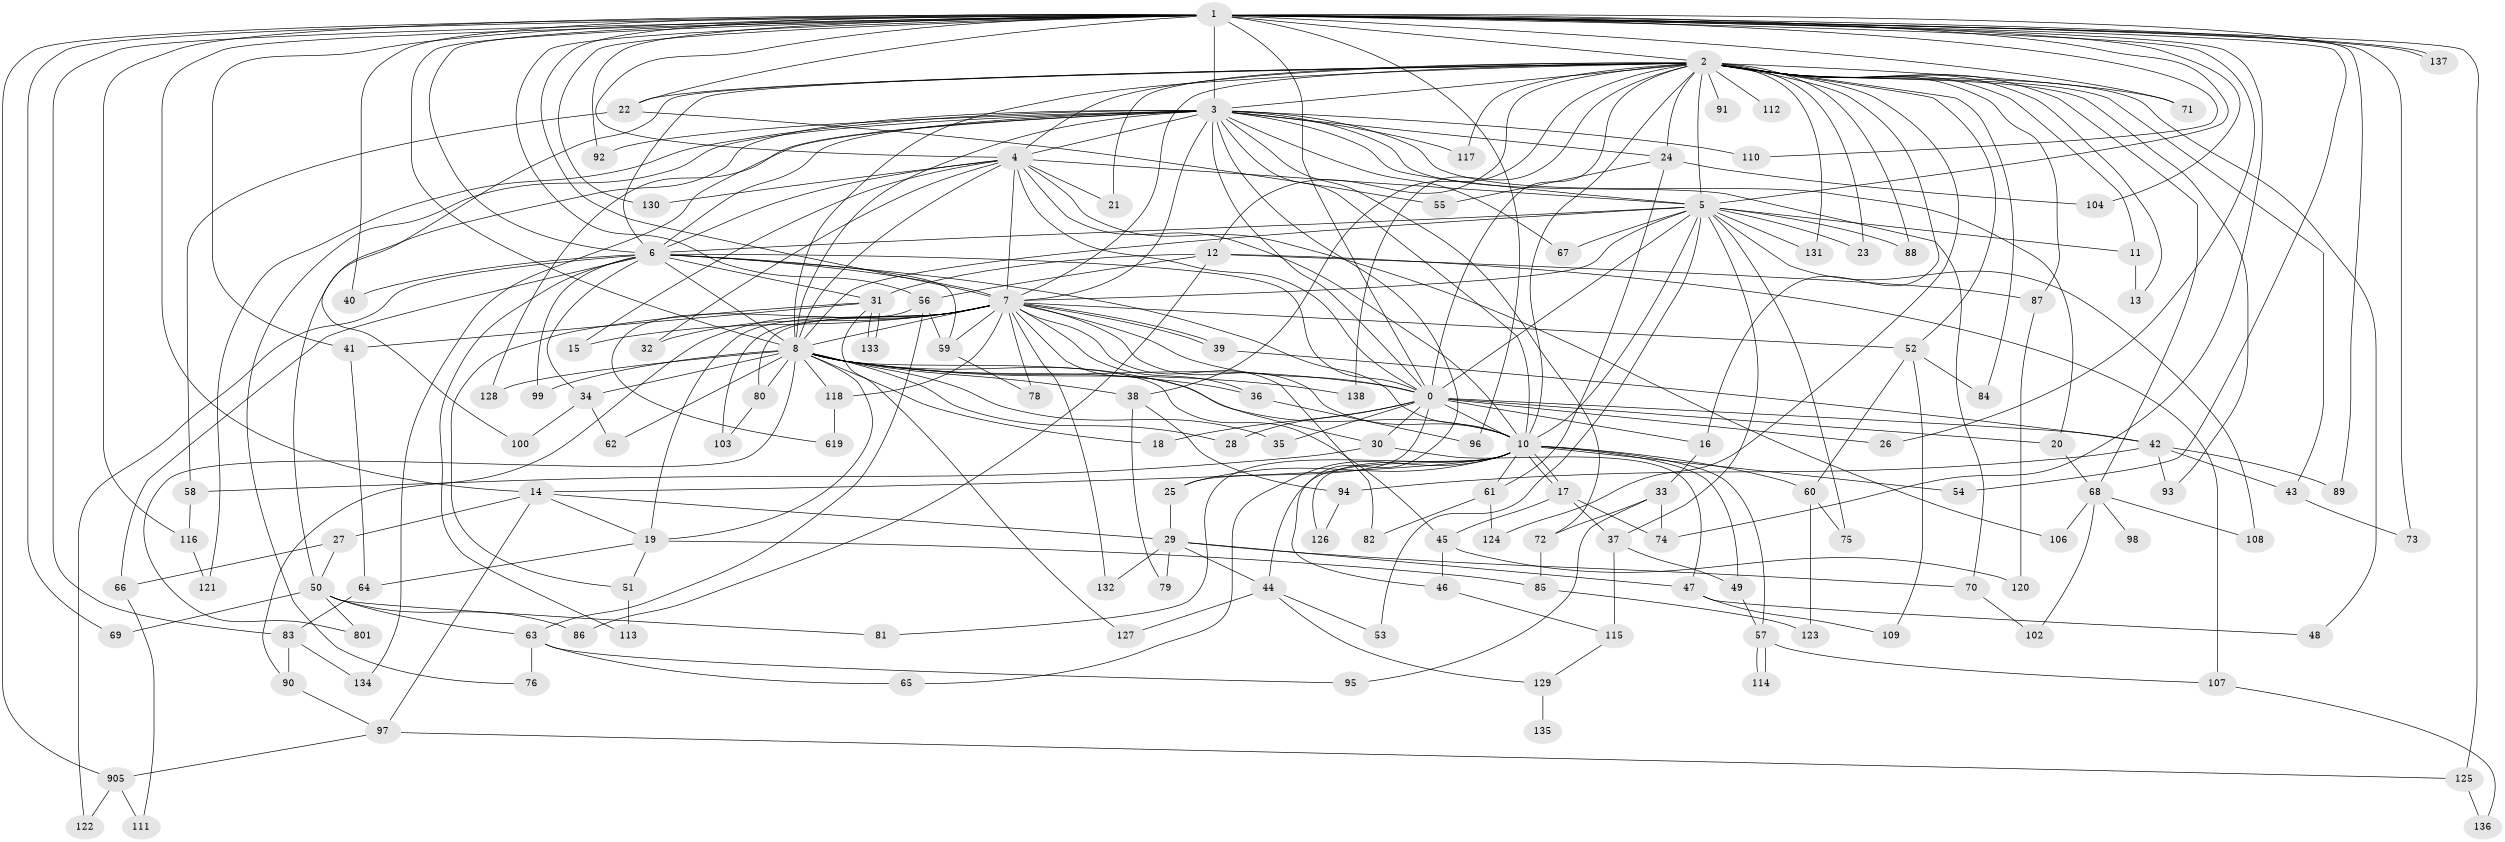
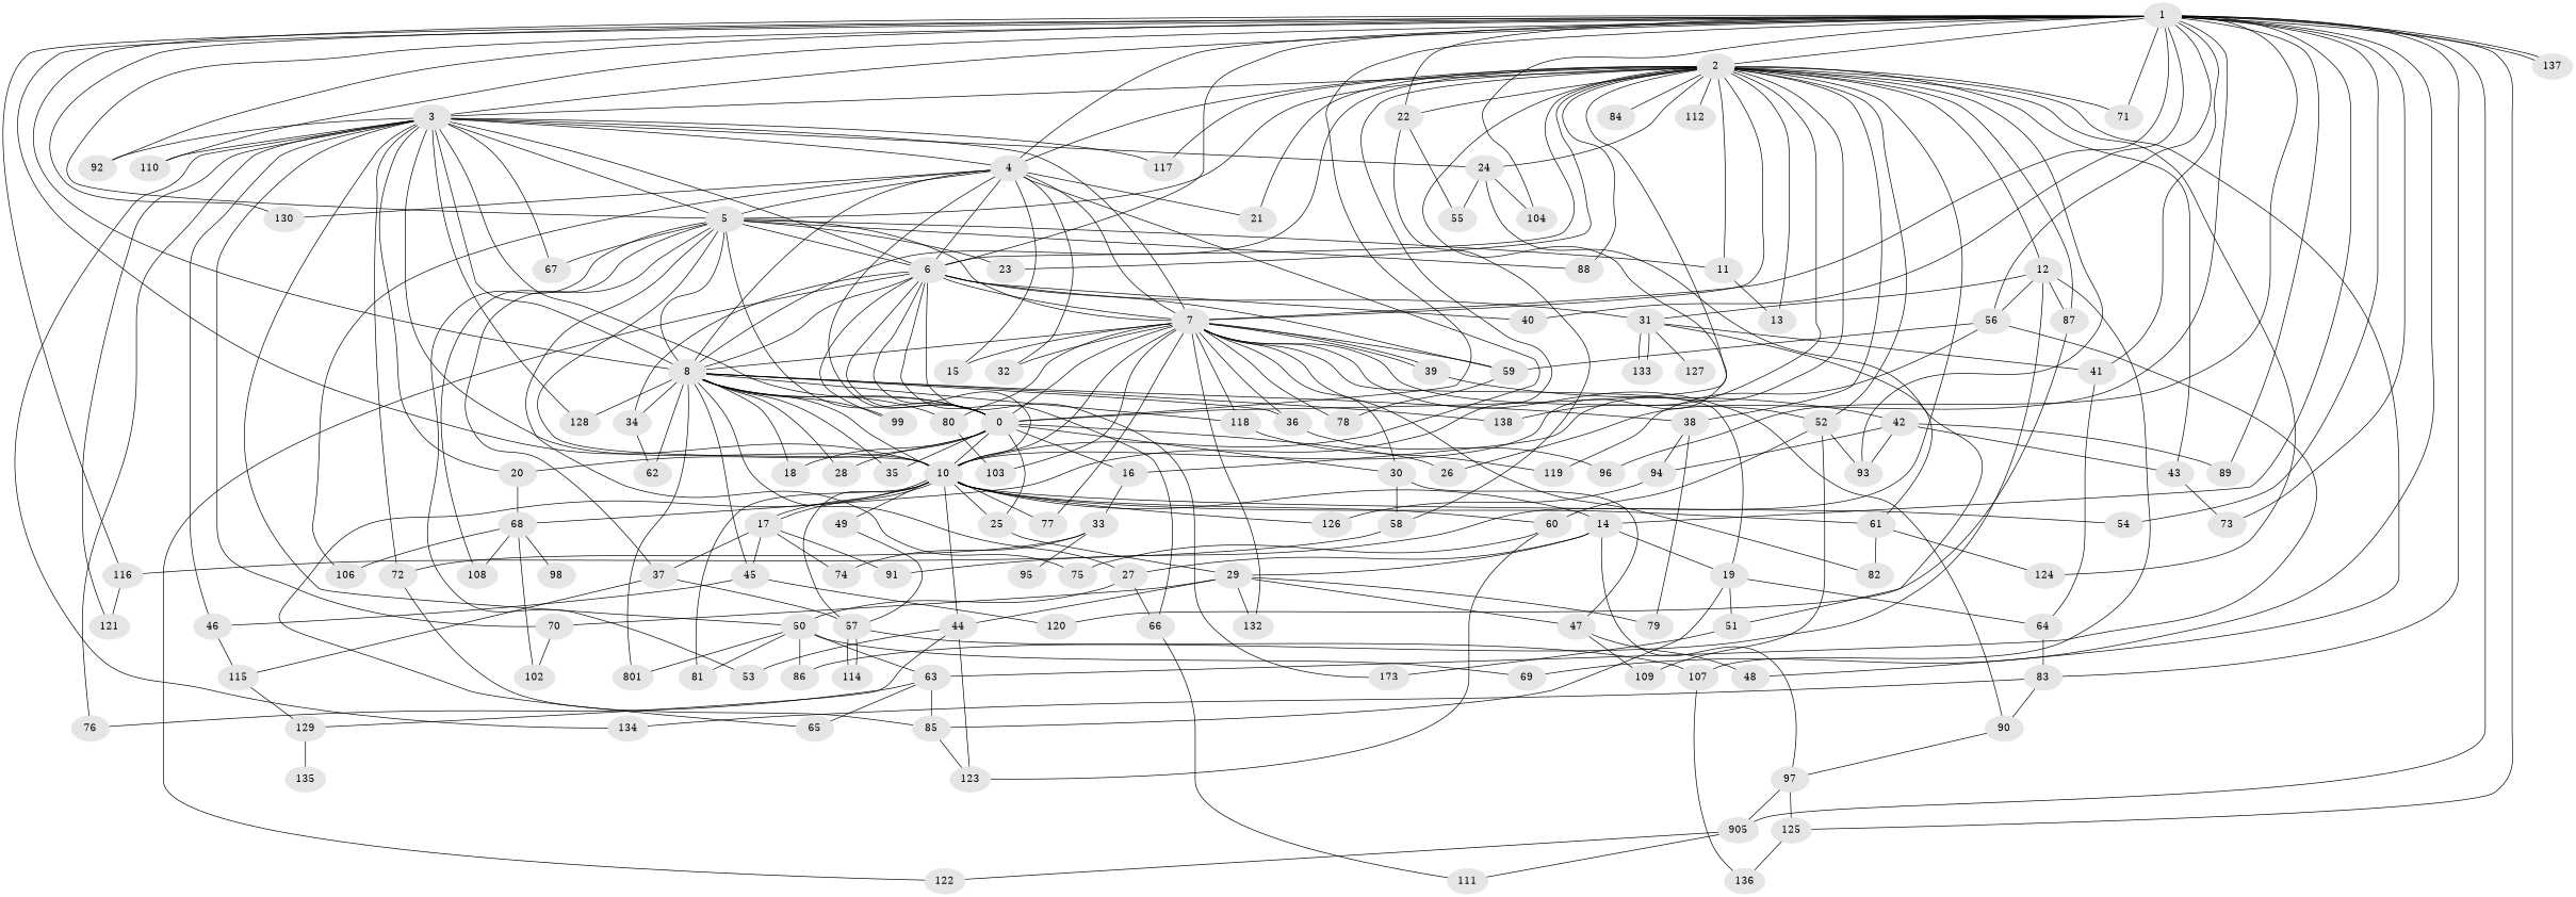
  graph {
    node [color=gray90 style=filled]
    1
    2
    3
    4
    5
    6
    7
    8
    n9 [label=0]
    10
    14
    22
    26
    40
    41
    54
    56
    69
    71
    73
    83
    89
    92
    96
    104
    n26 [label=905]
    110
    116
    125
    130
    137
    11
    12
    13
    16
    21
    23
    24
    38
    43
    48
    52
    68
    84
    87
    88
    91
    93
-   100
    112
    117
    124
-   131
    138
    46
    134
    20
    50
    67
    70
    72
    76
    121
    128
    15
    32
    106
    37
    53
    75
    108
    31
    34
    66
    99
-   113
+   113 [label=173]
    122
    59
    19
    30
    36
    39
+   77
    78
    80
    82
    90
    103
    118
    132
    18
    27
    28
    35
    45
    62
    n97 [label=801]
    25
    42
    17
    44
    49
    57
    60
    61
    65
    81
    126
    29
    97
    55
    58
    64
    115
    63
-   119 [label=619]
+   119
    111
    136
    86
    107
    33
    79
    94
    109
    98
    102
    120
    85
    51
    127
    133
    47
    74
    129
    114
    123
    95
    135
    1 -- 2
    1 -- 3
    1 -- 4
    1 -- 5
    1 -- 6
    1 -- 7
    1 -- 8
    1 -- n9
-   1 -- 74
+   1 -- 10
    1 -- 14
    1 -- 22
    1 -- 26
    1 -- 40
    1 -- 41
    1 -- 54
    1 -- 56
    1 -- 69
    1 -- 71
    1 -- 73
    1 -- 83
    1 -- 89
    1 -- 92
    1 -- 96
    1 -- 104
    1 -- n26
    1 -- 110
    1 -- 116
    1 -- 125
    1 -- 130
    1 -- 137
    1 -- 137
    2 -- 3
    2 -- 4
    2 -- 5
    2 -- 6
    2 -- 7
    2 -- 8
    2 -- n9
    2 -- 10
    2 -- 22
    2 -- 71
    2 -- 11
    2 -- 12
    2 -- 13
    2 -- 16
    2 -- 21
    2 -- 23
    2 -- 24
    2 -- 38
    2 -- 43
    2 -- 48
    2 -- 52
    2 -- 68
    2 -- 84
    2 -- 87
    2 -- 88
    2 -- 91
    2 -- 93
-   2 -- 100
    2 -- 112
    2 -- 117
    2 -- 124
-   2 -- 131
    2 -- 138
    3 -- 4
    3 -- 5
    3 -- 6
    3 -- 7
    3 -- 8
    3 -- n9
    3 -- 10
    3 -- 92
    3 -- 110
    3 -- 24
    3 -- 117
    3 -- 46
    3 -- 134
    3 -- 20
    3 -- 50
    3 -- 67
    3 -- 70
    3 -- 72
    3 -- 76
    3 -- 121
    3 -- 128
    4 -- 5
    4 -- 6
    4 -- 7
    4 -- 8
    4 -- n9
    4 -- 10
    4 -- 130
    4 -- 21
    4 -- 15
    4 -- 32
    4 -- 106
    5 -- 6
    5 -- 7
    5 -- 8
    5 -- n9
    5 -- 10
    5 -- 11
    5 -- 23
    5 -- 88
-   5 -- 131
    5 -- 67
    5 -- 37
    5 -- 53
    5 -- 75
    5 -- 108
    6 -- 7
    6 -- 8
    6 -- n9
    6 -- 10
    6 -- 40
    6 -- 31
    6 -- 34
    6 -- 66
    6 -- 99
    6 -- 113
    6 -- 122
    6 -- 59
    7 -- 8
    7 -- n9
    7 -- 10
    7 -- 52
    7 -- 15
    7 -- 32
    7 -- 59
    7 -- 19
    7 -- 30
    7 -- 36
    7 -- 39
    7 -- 39
+   7 -- 77
    7 -- 78
    7 -- 80
    7 -- 82
    7 -- 90
    7 -- 103
    7 -- 118
    7 -- 132
    8 -- n9
    8 -- 10
    8 -- 38
    8 -- 138
    8 -- 128
    8 -- 34
    8 -- 99
    8 -- 36
    8 -- 80
    8 -- 118
    8 -- 18
-   8 -- 19
+   8 -- 27
    8 -- 28
    8 -- 35
    8 -- 45
    8 -- 62
    8 -- n97
    n9 -- 10
    n9 -- 26
    n9 -- 16
    n9 -- 20
    n9 -- 30
    n9 -- 18
    n9 -- 28
    n9 -- 35
    n9 -- 25
-   n9 -- 42
    10 -- 14
    10 -- 54
+   10 -- 77
    10 -- 25
    10 -- 17
    10 -- 17
    10 -- 44
    10 -- 49
    10 -- 57
    10 -- 60
    10 -- 61
    10 -- 65
    10 -- 81
    10 -- 126
    14 -- 19
    14 -- 27
    14 -- 29
    14 -- 97
    22 -- 55
    22 -- 58
    41 -- 64
    56 -- 59
    56 -- 63
    56 -- 119
    83 -- 134
    83 -- 90
    n26 -- 122
    n26 -- 111
    116 -- 121
    125 -- 136
    11 -- 13
    12 -- 56
    12 -- 87
    12 -- 31
    12 -- 86
    12 -- 107
    16 -- 33
    24 -- 104
    24 -- 61
    24 -- 55
    38 -- 79
    38 -- 94
    43 -- 73
-   52 -- 84
+   52 -- 93
    52 -- 60
    52 -- 109
    68 -- 106
    68 -- 108
    68 -- 98
    68 -- 102
    87 -- 120
    46 -- 115
    20 -- 68
    50 -- 69
    50 -- n97
    50 -- 81
    50 -- 63
    50 -- 86
    70 -- 102
    72 -- 85
-   37 -- 49
+   37 -- 57
    37 -- 115
    31 -- 41
    31 -- 51
    31 -- 127
    31 -- 133
    31 -- 133
-   34 -- 100
    34 -- 62
    66 -- 111
    59 -- 78
    19 -- 64
    19 -- 85
    19 -- 51
    30 -- 58
    30 -- 47
    36 -- 96
    39 -- 42
    80 -- 103
    90 -- 97
    118 -- 119
    27 -- 50
    27 -- 66
    45 -- 46
    45 -- 120
    25 -- 29
    42 -- 89
    42 -- 43
    42 -- 93
    42 -- 94
+   17 -- 91
    17 -- 37
    17 -- 45
    17 -- 74
    44 -- 53
-   44 -- 127
+   44 -- 123
    44 -- 129
    49 -- 57
    57 -- 107
    57 -- 114
    57 -- 114
    60 -- 75
    60 -- 123
    61 -- 124
    61 -- 82
    29 -- 70
    29 -- 132
    29 -- 44
    29 -- 79
    29 -- 47
    97 -- n26
    97 -- 125
    58 -- 116
    64 -- 83
    115 -- 129
    63 -- 76
    63 -- 65
-   63 -- 95
+   63 -- 85
    107 -- 136
    33 -- 72
    33 -- 74
    33 -- 95
    94 -- 126
    85 -- 123
    51 -- 113
    47 -- 48
    47 -- 109
    129 -- 135
  }
